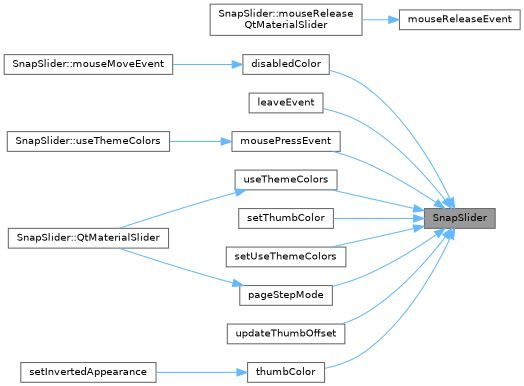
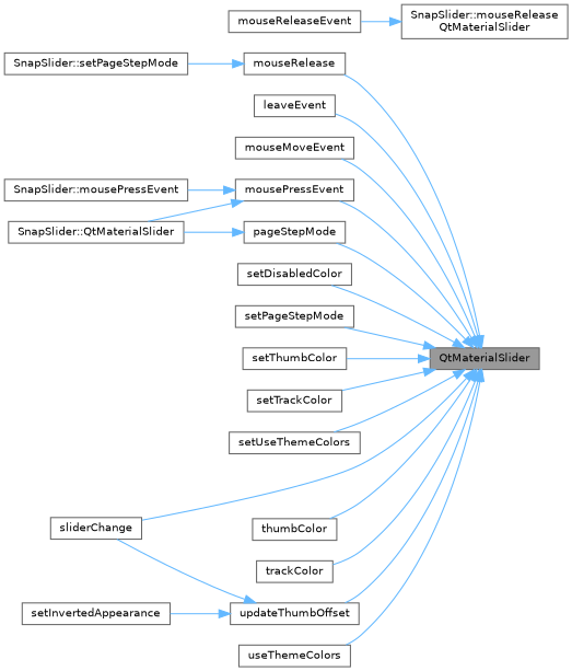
  digraph {
    rankdir=RL
    node [color=grey40 fillcolor=white fontname=Helvetica fontsize=10 shape=box style=filled]
    edge [color=steelblue1 dir=back fontname=Helvetica fontsize=10 labelfontname=Helvetica labelfontsize=10 style=solid]
-   n1 [color=gray40 fillcolor=grey60 fontcolor=black height=0.2 label=SnapSlider width=0.4]
-   n2 [height=0.2 label=disabledColor width=0.4]
+   n1 [color=gray40 fillcolor=grey60 fontcolor=black height=0.2 label=QtMaterialSlider width=0.4]
+   n2 [height=0.2 label=mouseRelease width=0.4]
    n3 [height=0.2 label=leaveEvent width=0.4]
+   n4 [height=0.2 label=mouseMoveEvent width=0.4]
    n5 [height=0.2 label=mousePressEvent width=0.4]
    n6 [height=0.2 label=pageStepMode width=0.4]
+   n7 [height=0.2 label=setDisabledColor width=0.4]
+   n8 [height=0.2 label=setPageStepMode width=0.4]
    n9 [height=0.2 label=setThumbColor width=0.4]
+   n10 [height=0.2 label=setTrackColor width=0.4]
    n11 [height=0.2 label=setUseThemeColors width=0.4]
+   n12 [height=0.2 label=sliderChange width=0.4]
    n13 [height=0.2 label=thumbColor width=0.4]
+   n14 [height=0.2 label=trackColor width=0.4]
    n15 [height=0.2 label=updateThumbOffset width=0.4]
    n16 [height=0.2 label=useThemeColors width=0.4]
-   n17 [height=0.2 label="SnapSlider::mouseMoveEvent" width=0.4]
-   n18 [height=0.2 label="SnapSlider::useThemeColors" width=0.4]
+   n17 [height=0.2 label="SnapSlider::setPageStepMode" width=0.4]
+   n18 [height=0.2 label="SnapSlider::mousePressEvent" width=0.4]
    n19 [height=0.2 label=mouseReleaseEvent width=0.4]
    n20 [height=0.2 label="SnapSlider::mouseRelease\lQtMaterialSlider" width=0.4]
    n21 [height=0.2 label="SnapSlider::QtMaterialSlider" width=0.4]
    n22 [height=0.2 label=setInvertedAppearance width=0.4]
    n1 -> n2
    n1 -> n3
+   n1 -> n4
    n1 -> n5
    n1 -> n6
+   n1 -> n7
+   n1 -> n8
    n1 -> n9
+   n1 -> n10
    n1 -> n11
+   n1 -> n12
    n1 -> n13
+   n1 -> n14
    n1 -> n15
    n1 -> n16
    n2 -> n17
    n5 -> n18
    n6 -> n21
-   n13 -> n22
-   n16 -> n21
-   n19 -> n20
+   n15 -> n12
+   n15 -> n22
+   n5 -> n21
+   n20 -> n19
  }
